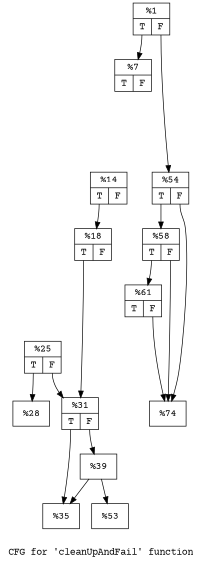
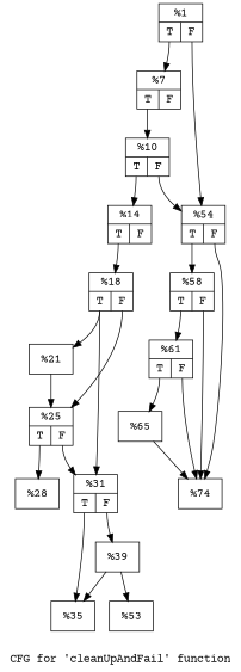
  digraph {
    fontname="Courier Prime"
    label="CFG for 'cleanUpAndFail' function"
    node [fontname="Courier Prime" shape=record]
    edge [fontname="Courier Prime" tailport=s0]
    n1 [label="{%1|{<s0>T|<s1>F}}"]
    n2 [label="{%7|{<s0>T|<s1>F}}"]
    n3 [label="{%54|{<s0>T|<s1>F}}"]
+   n4 [label="{%10|{<s0>T|<s1>F}}"]
    n5 [label="{%58|{<s0>T|<s1>F}}"]
    n6 [label="{%74}"]
    n7 [label="{%14|{<s0>T|<s1>F}}"]
    n8 [label="{%61|{<s0>T|<s1>F}}"]
    n9 [label="{%18|{<s0>T|<s1>F}}"]
+   n10 [label="{%21}"]
    n11 [label="{%25|{<s0>T|<s1>F}}"]
    n12 [label="{%31|{<s0>T|<s1>F}}"]
    n13 [label="{%28}"]
    n14 [label="{%53}"]
    n15 [label="{%35}"]
    n16 [label="{%39}"]
+   n17 [label="{%65}"]
    n1 -> n2
    n1 -> n3 [tailport=s1]
+   n2 -> n4
    n3 -> n5
    n3 -> n6 [tailport=s1]
+   n4 -> n3 [tailport=s1]
+   n4 -> n7
    n5 -> n6 [tailport=s1]
    n5 -> n8
    n7 -> n9
    n8 -> n6 [tailport=s1]
+   n8 -> n17
+   n9 -> n10
+   n9 -> n11 [tailport=s1]
    n9 -> n12
+   n10 -> n11
    n11 -> n12 [tailport=s1]
    n11 -> n13
    n12 -> n15
    n12 -> n16 [tailport=s1]
    n16 -> n14
    n16 -> n15
+   n17 -> n6
  }
